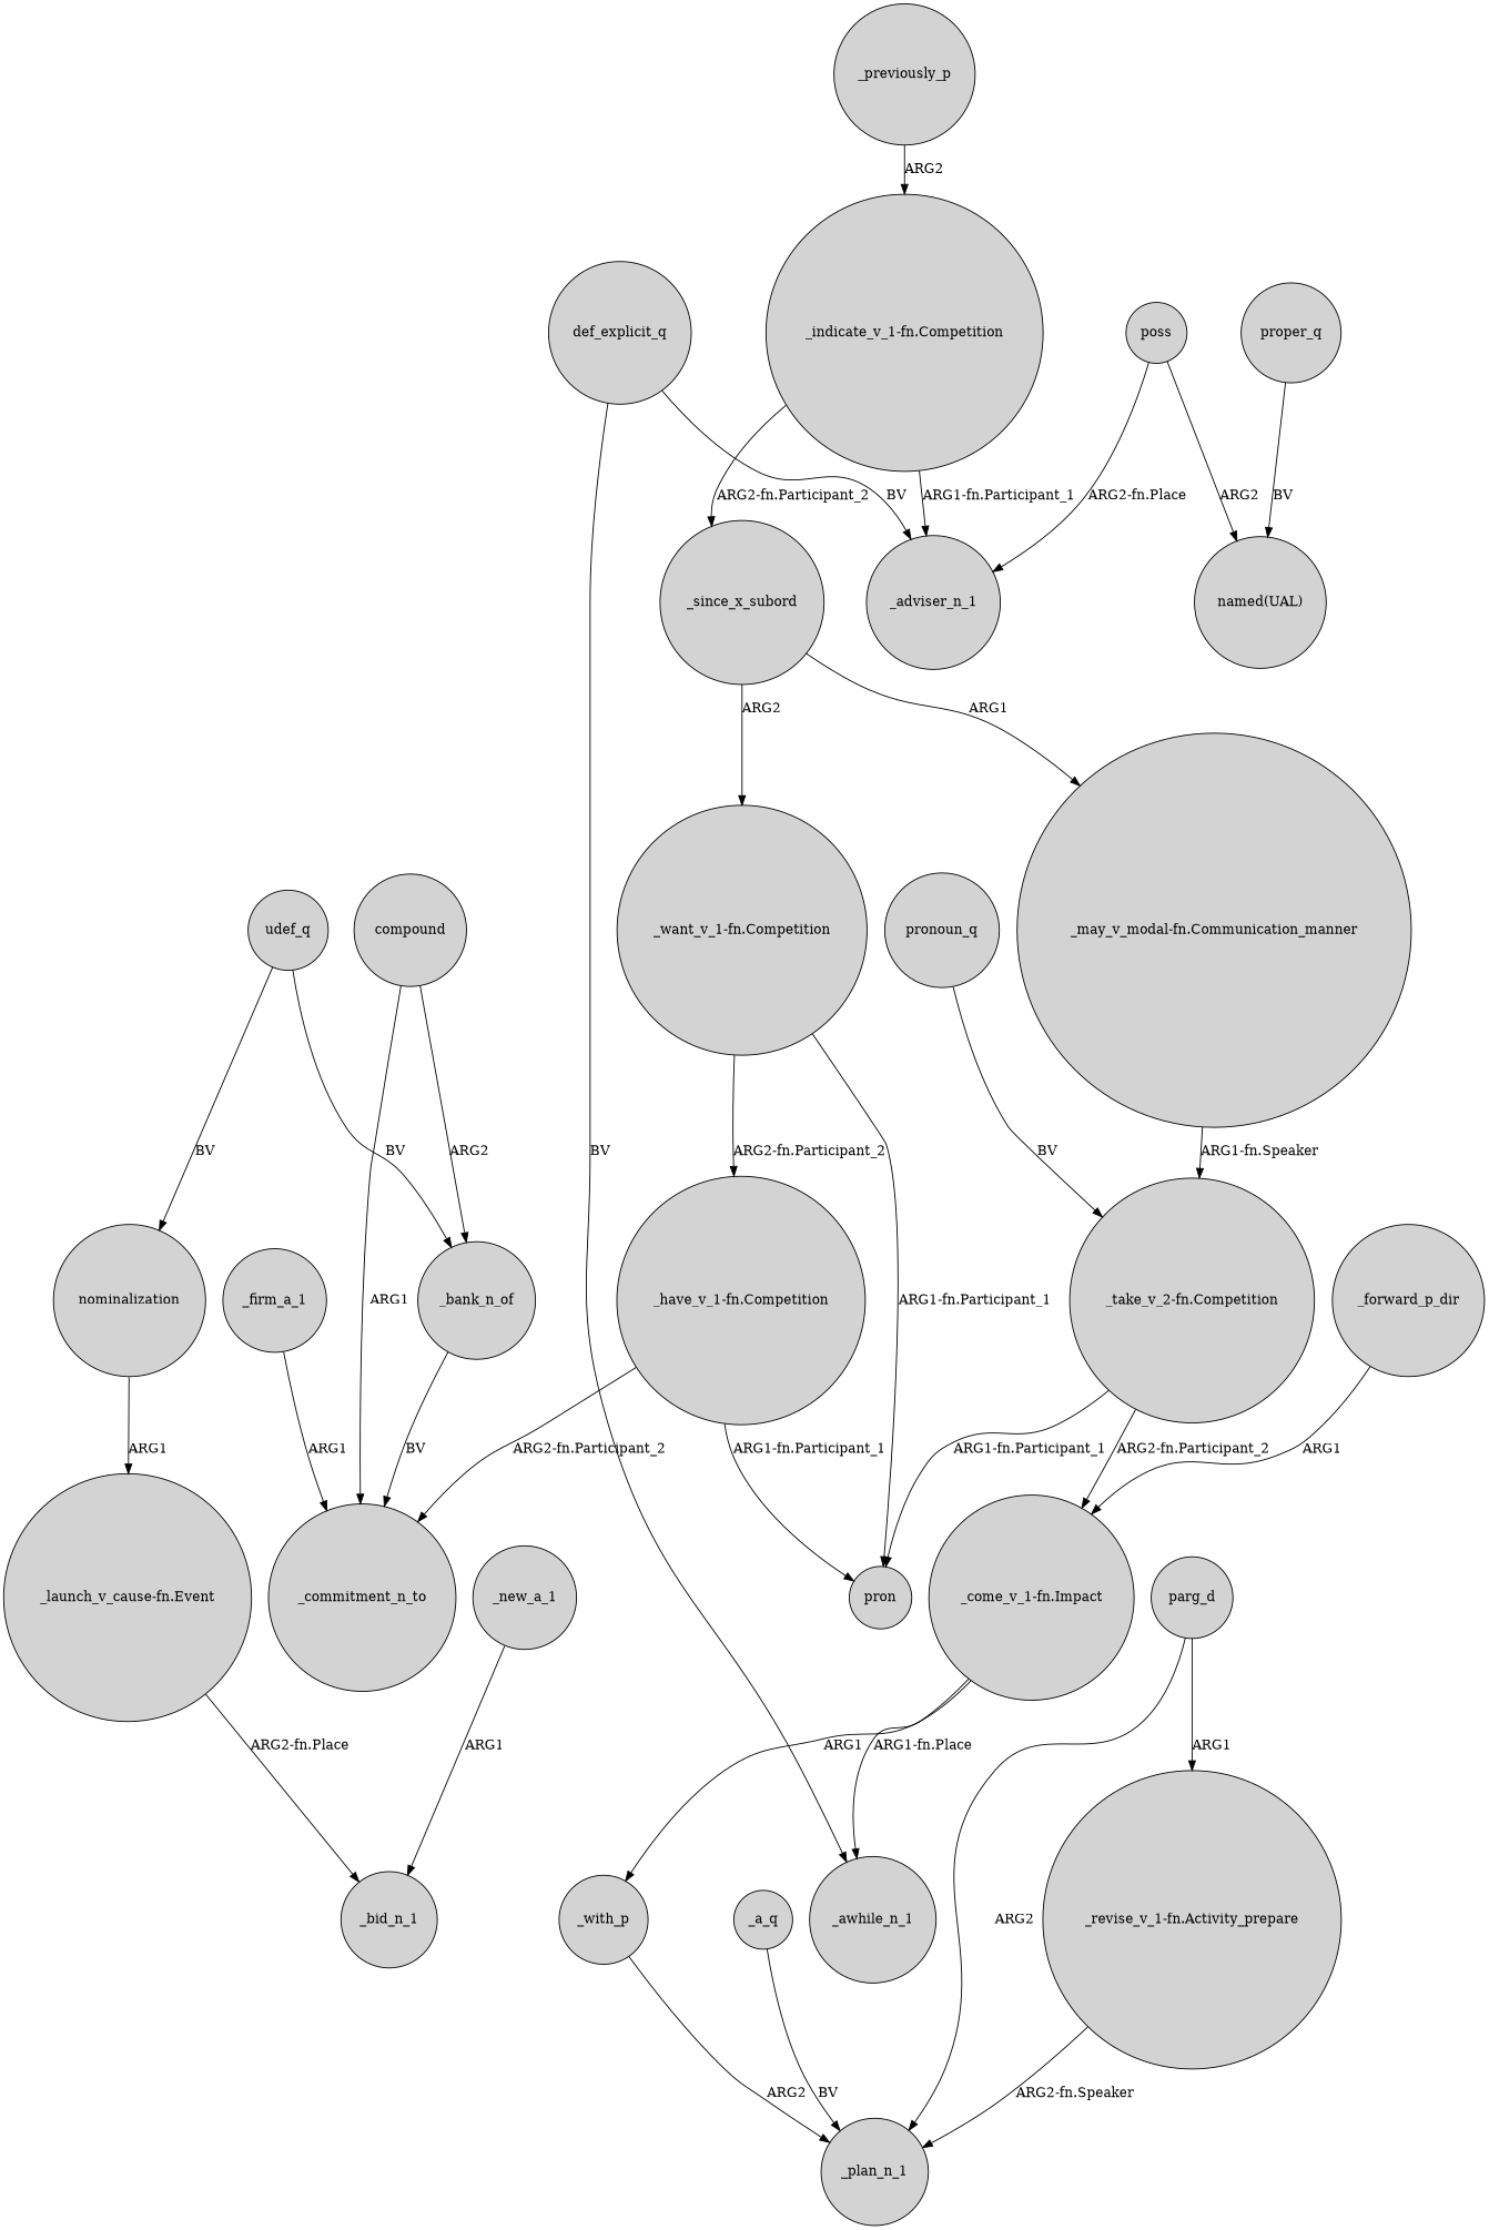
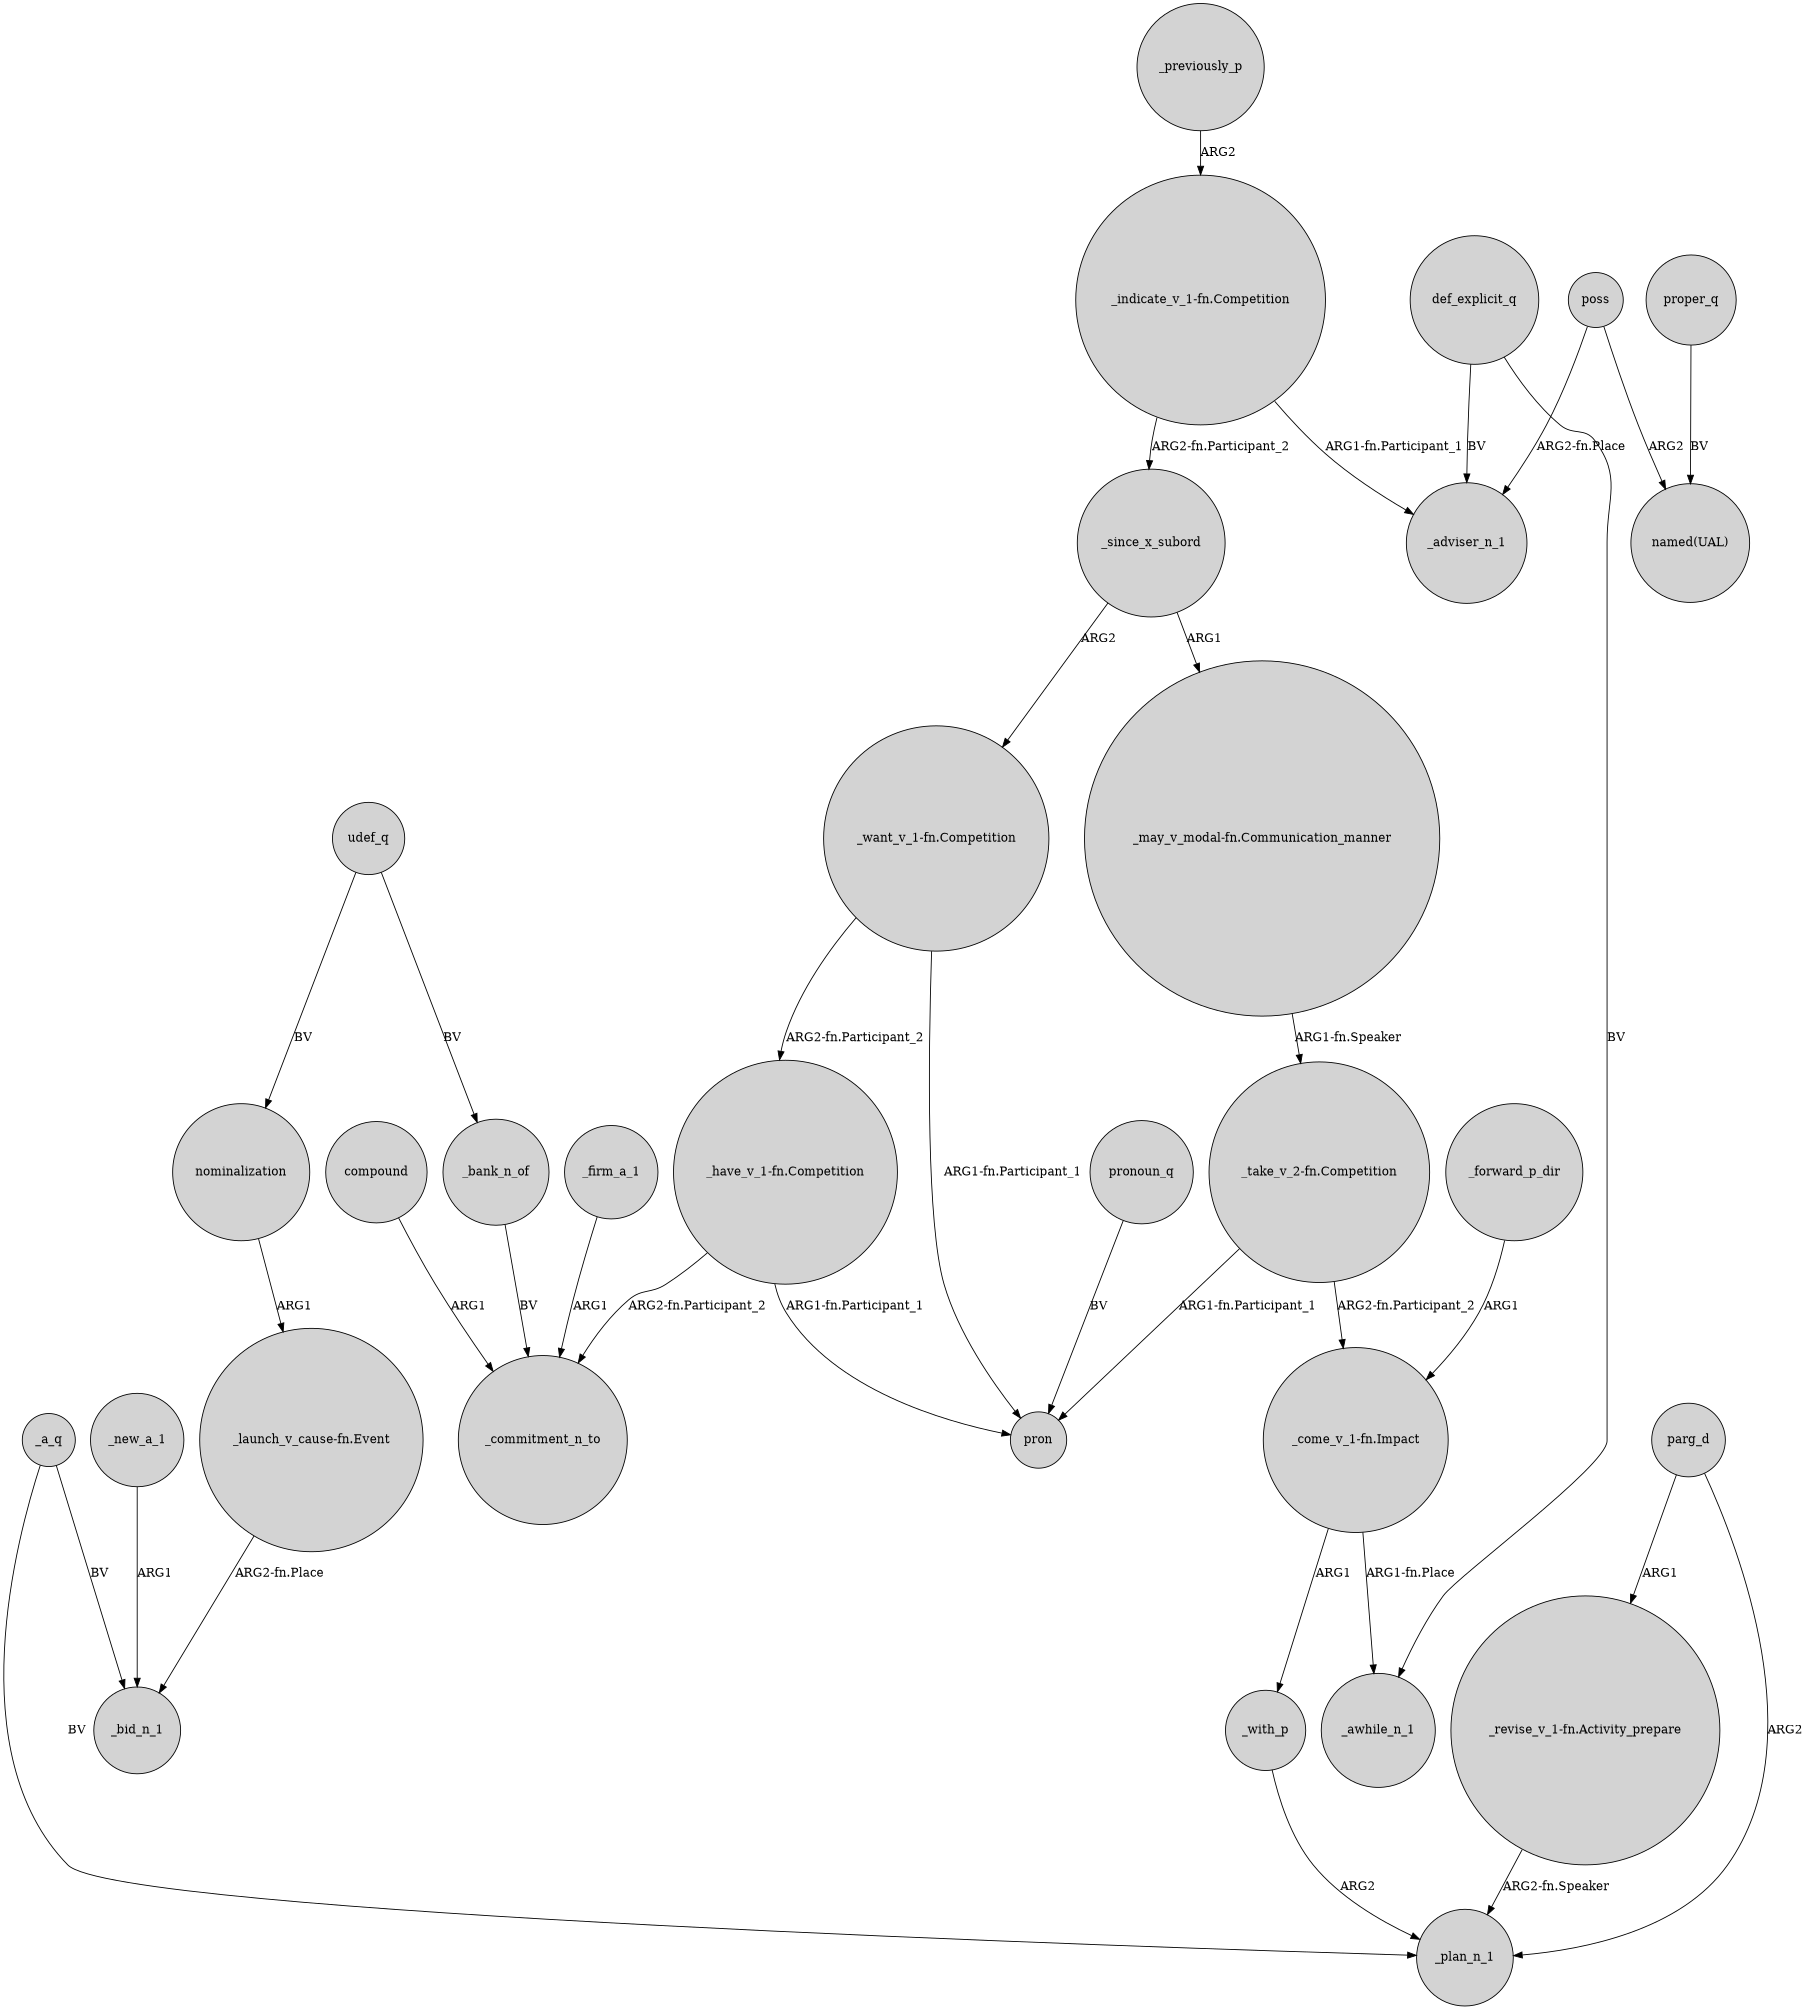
  digraph {
    node [shape=circle style=filled]
    "_have_v_1-fn.Competition"
    _commitment_n_to
    pron
    _a_q
    _bid_n_1
    _plan_n_1
    parg_d
    "_revise_v_1-fn.Activity_prepare"
    "_take_v_2-fn.Competition"
    "_come_v_1-fn.Impact"
    _awhile_n_1
    _with_p
    _firm_a_1
    nominalization
    "_launch_v_cause-fn.Event"
    udef_q
    _bank_n_of
    def_explicit_q
    _adviser_n_1
    poss
    "named(UAL)"
    proper_q
    "_indicate_v_1-fn.Competition"
    _since_x_subord
    "_may_v_modal-fn.Communication_manner"
    "_want_v_1-fn.Competition"
    pronoun_q
    compound
    _forward_p_dir
    _new_a_1
    _previously_p
    "_have_v_1-fn.Competition" -> _commitment_n_to [label="ARG2-fn.Participant_2"]
    "_have_v_1-fn.Competition" -> pron [label="ARG1-fn.Participant_1"]
+   _a_q -> _bid_n_1 [label=BV]
    _a_q -> _plan_n_1 [label=BV]
    parg_d -> _plan_n_1 [label=ARG2]
    parg_d -> "_revise_v_1-fn.Activity_prepare" [label=ARG1]
    "_revise_v_1-fn.Activity_prepare" -> _plan_n_1 [label="ARG2-fn.Speaker"]
    "_take_v_2-fn.Competition" -> pron [label="ARG1-fn.Participant_1"]
    "_take_v_2-fn.Competition" -> "_come_v_1-fn.Impact" [label="ARG2-fn.Participant_2"]
    "_come_v_1-fn.Impact" -> _awhile_n_1 [label="ARG1-fn.Place"]
    "_come_v_1-fn.Impact" -> _with_p [label=ARG1]
    _with_p -> _plan_n_1 [label=ARG2]
    _firm_a_1 -> _commitment_n_to [label=ARG1]
    nominalization -> "_launch_v_cause-fn.Event" [label=ARG1]
    "_launch_v_cause-fn.Event" -> _bid_n_1 [label="ARG2-fn.Place"]
    udef_q -> nominalization [label=BV]
    udef_q -> _bank_n_of [label=BV]
    _bank_n_of -> _commitment_n_to [label=BV]
    def_explicit_q -> _awhile_n_1 [label=BV]
    def_explicit_q -> _adviser_n_1 [label=BV]
    poss -> _adviser_n_1 [label="ARG2-fn.Place"]
    poss -> "named(UAL)" [label=ARG2]
    proper_q -> "named(UAL)" [label=BV]
    "_indicate_v_1-fn.Competition" -> _adviser_n_1 [label="ARG1-fn.Participant_1"]
    "_indicate_v_1-fn.Competition" -> _since_x_subord [label="ARG2-fn.Participant_2"]
    _since_x_subord -> "_may_v_modal-fn.Communication_manner" [label=ARG1]
    _since_x_subord -> "_want_v_1-fn.Competition" [label=ARG2]
    "_may_v_modal-fn.Communication_manner" -> "_take_v_2-fn.Competition" [label="ARG1-fn.Speaker"]
    "_want_v_1-fn.Competition" -> "_have_v_1-fn.Competition" [label="ARG2-fn.Participant_2"]
    "_want_v_1-fn.Competition" -> pron [label="ARG1-fn.Participant_1"]
-   pronoun_q -> "_take_v_2-fn.Competition" [label=BV]
+   pronoun_q -> pron [label=BV]
    compound -> _commitment_n_to [label=ARG1]
-   compound -> _bank_n_of [label=ARG2]
    _forward_p_dir -> "_come_v_1-fn.Impact" [label=ARG1]
    _new_a_1 -> _bid_n_1 [label=ARG1]
    _previously_p -> "_indicate_v_1-fn.Competition" [label=ARG2]
  }
